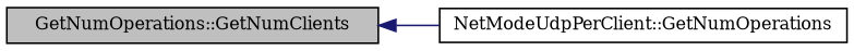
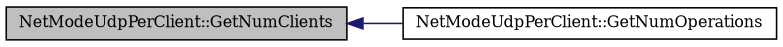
  digraph {
    rankdir=LR
    fontname="DejaVu Serif"
    node [color=black fontname="DejaVu Serif" fontsize=10 shape=record style=filled]
-   n1 [fillcolor=grey75 fontcolor=black height=0.2 label="GetNumOperations::GetNumClients" width=0.4]
+   n1 [fillcolor=grey75 fontcolor=black height=0.2 label="NetModeUdpPerClient::GetNumClients" width=0.4]
    n2 [fillcolor=white height=0.2 label="NetModeUdpPerClient::GetNumOperations" width=0.4]
    n1 -> n2 [color=midnightblue dir=back fontname="DejaVu Serif" fontsize=10 labelfontname=FreeSans labelfontsize=10 style=solid]
  }
